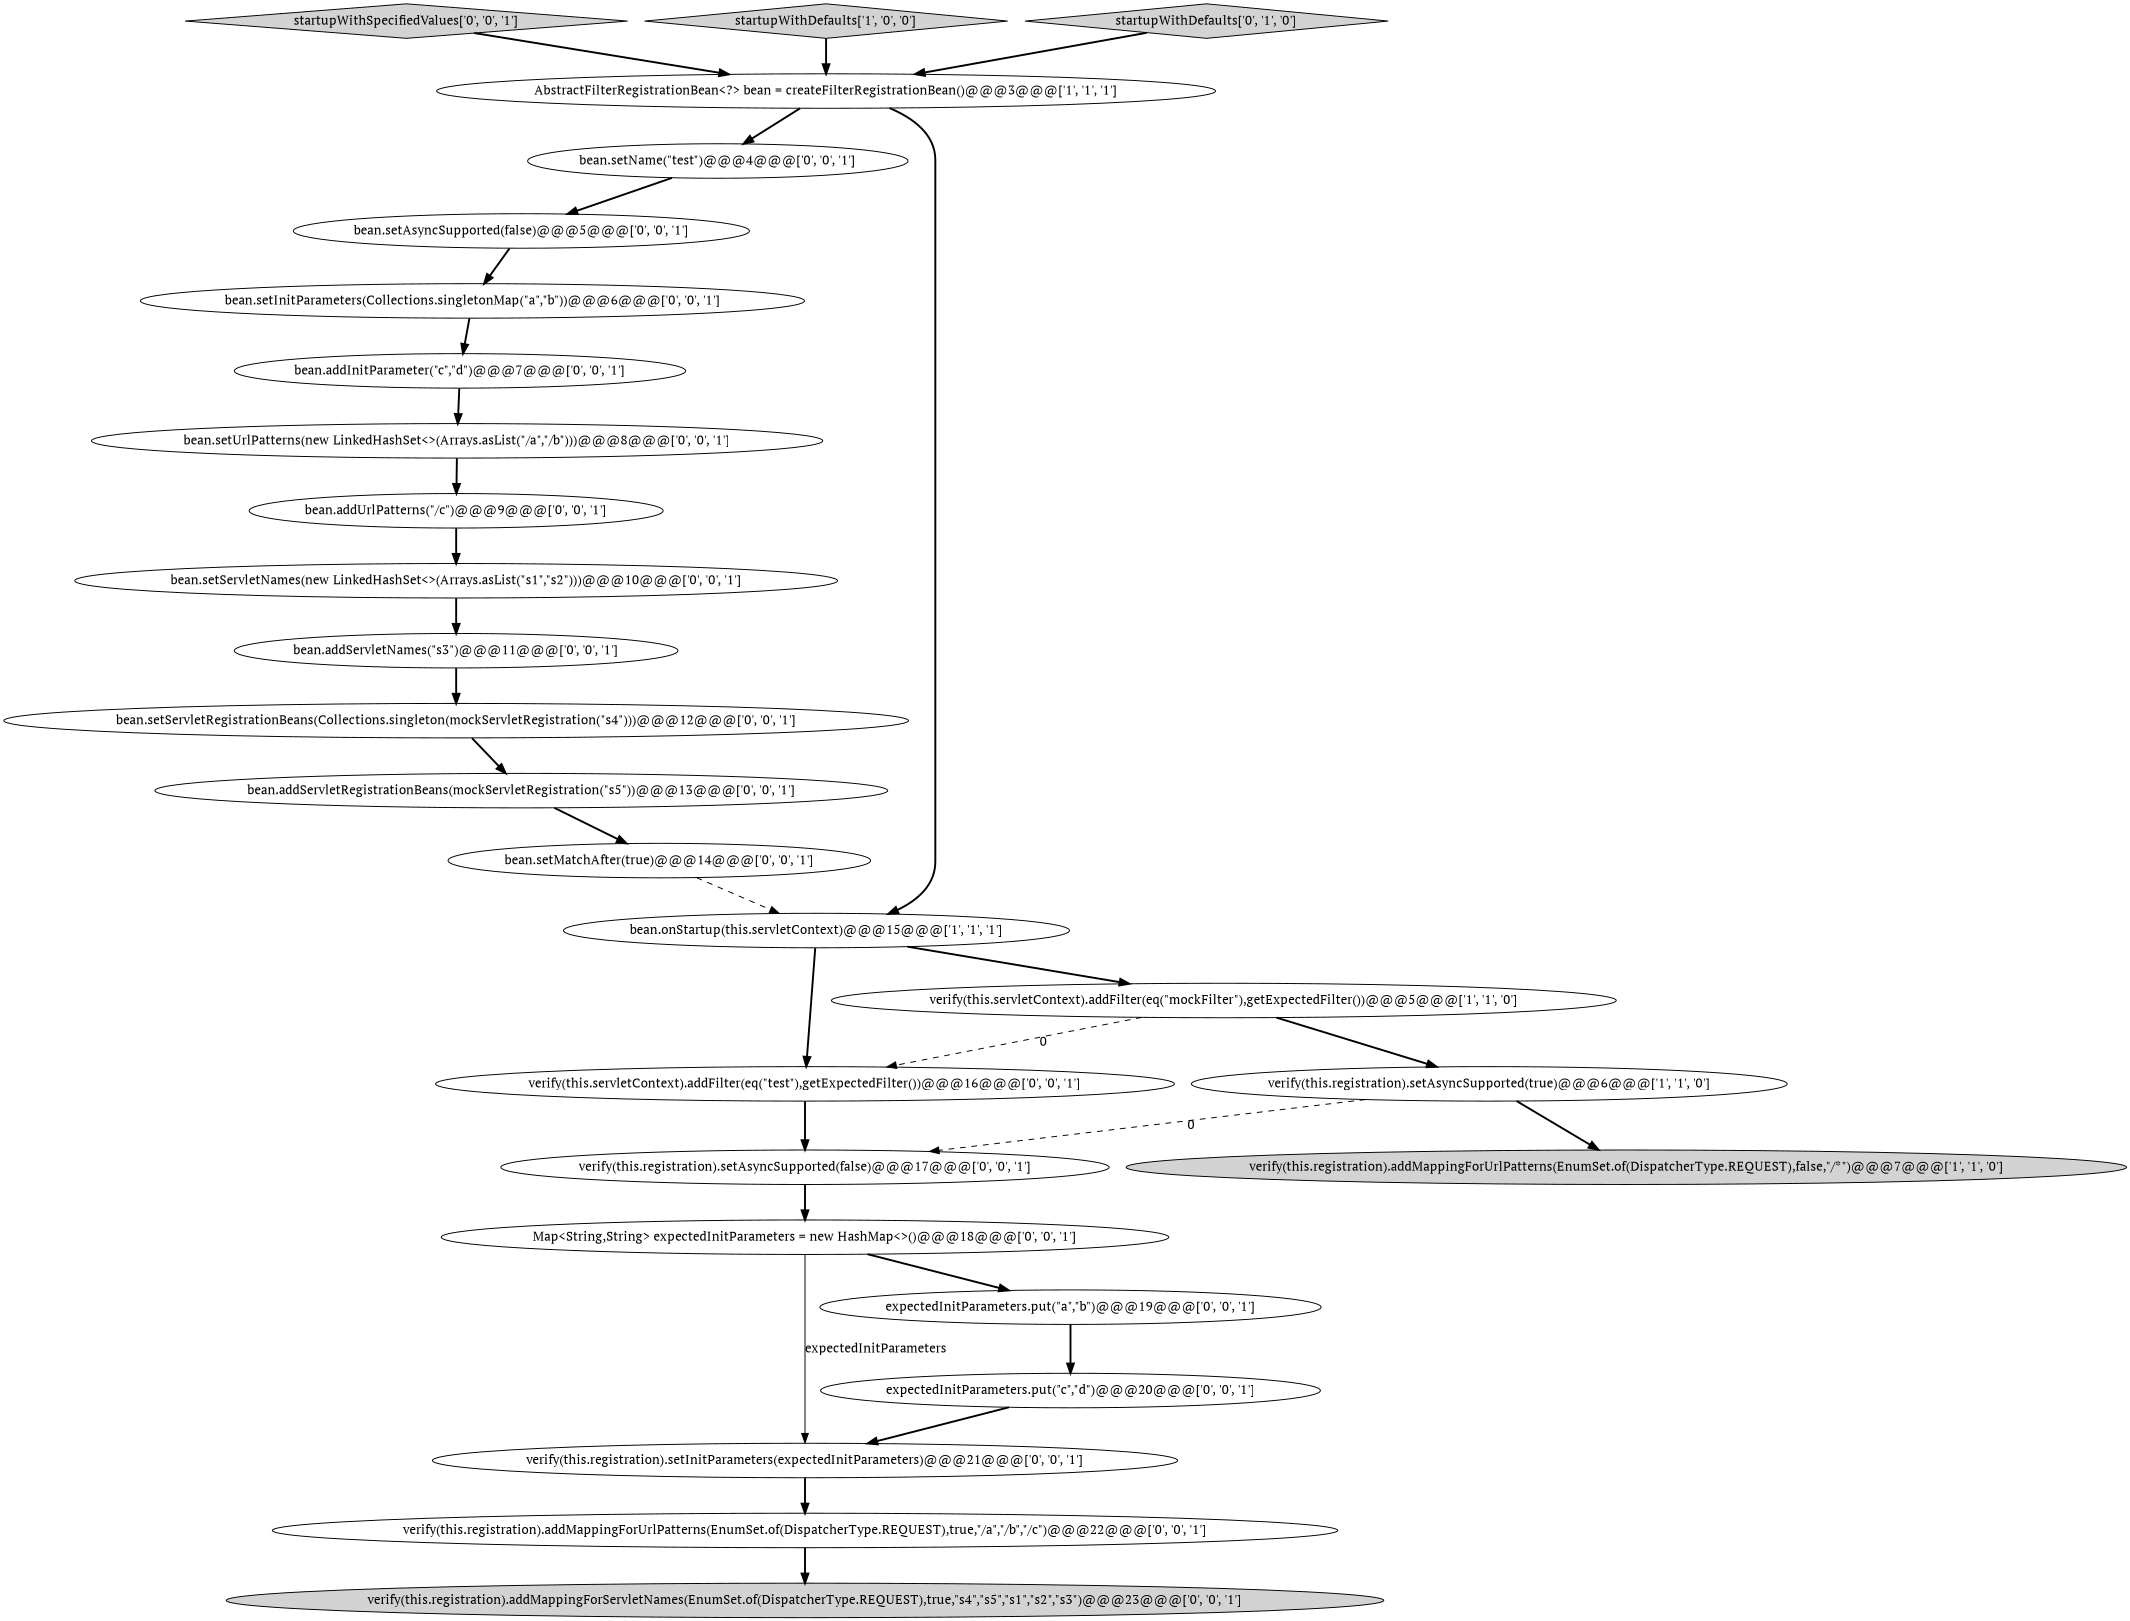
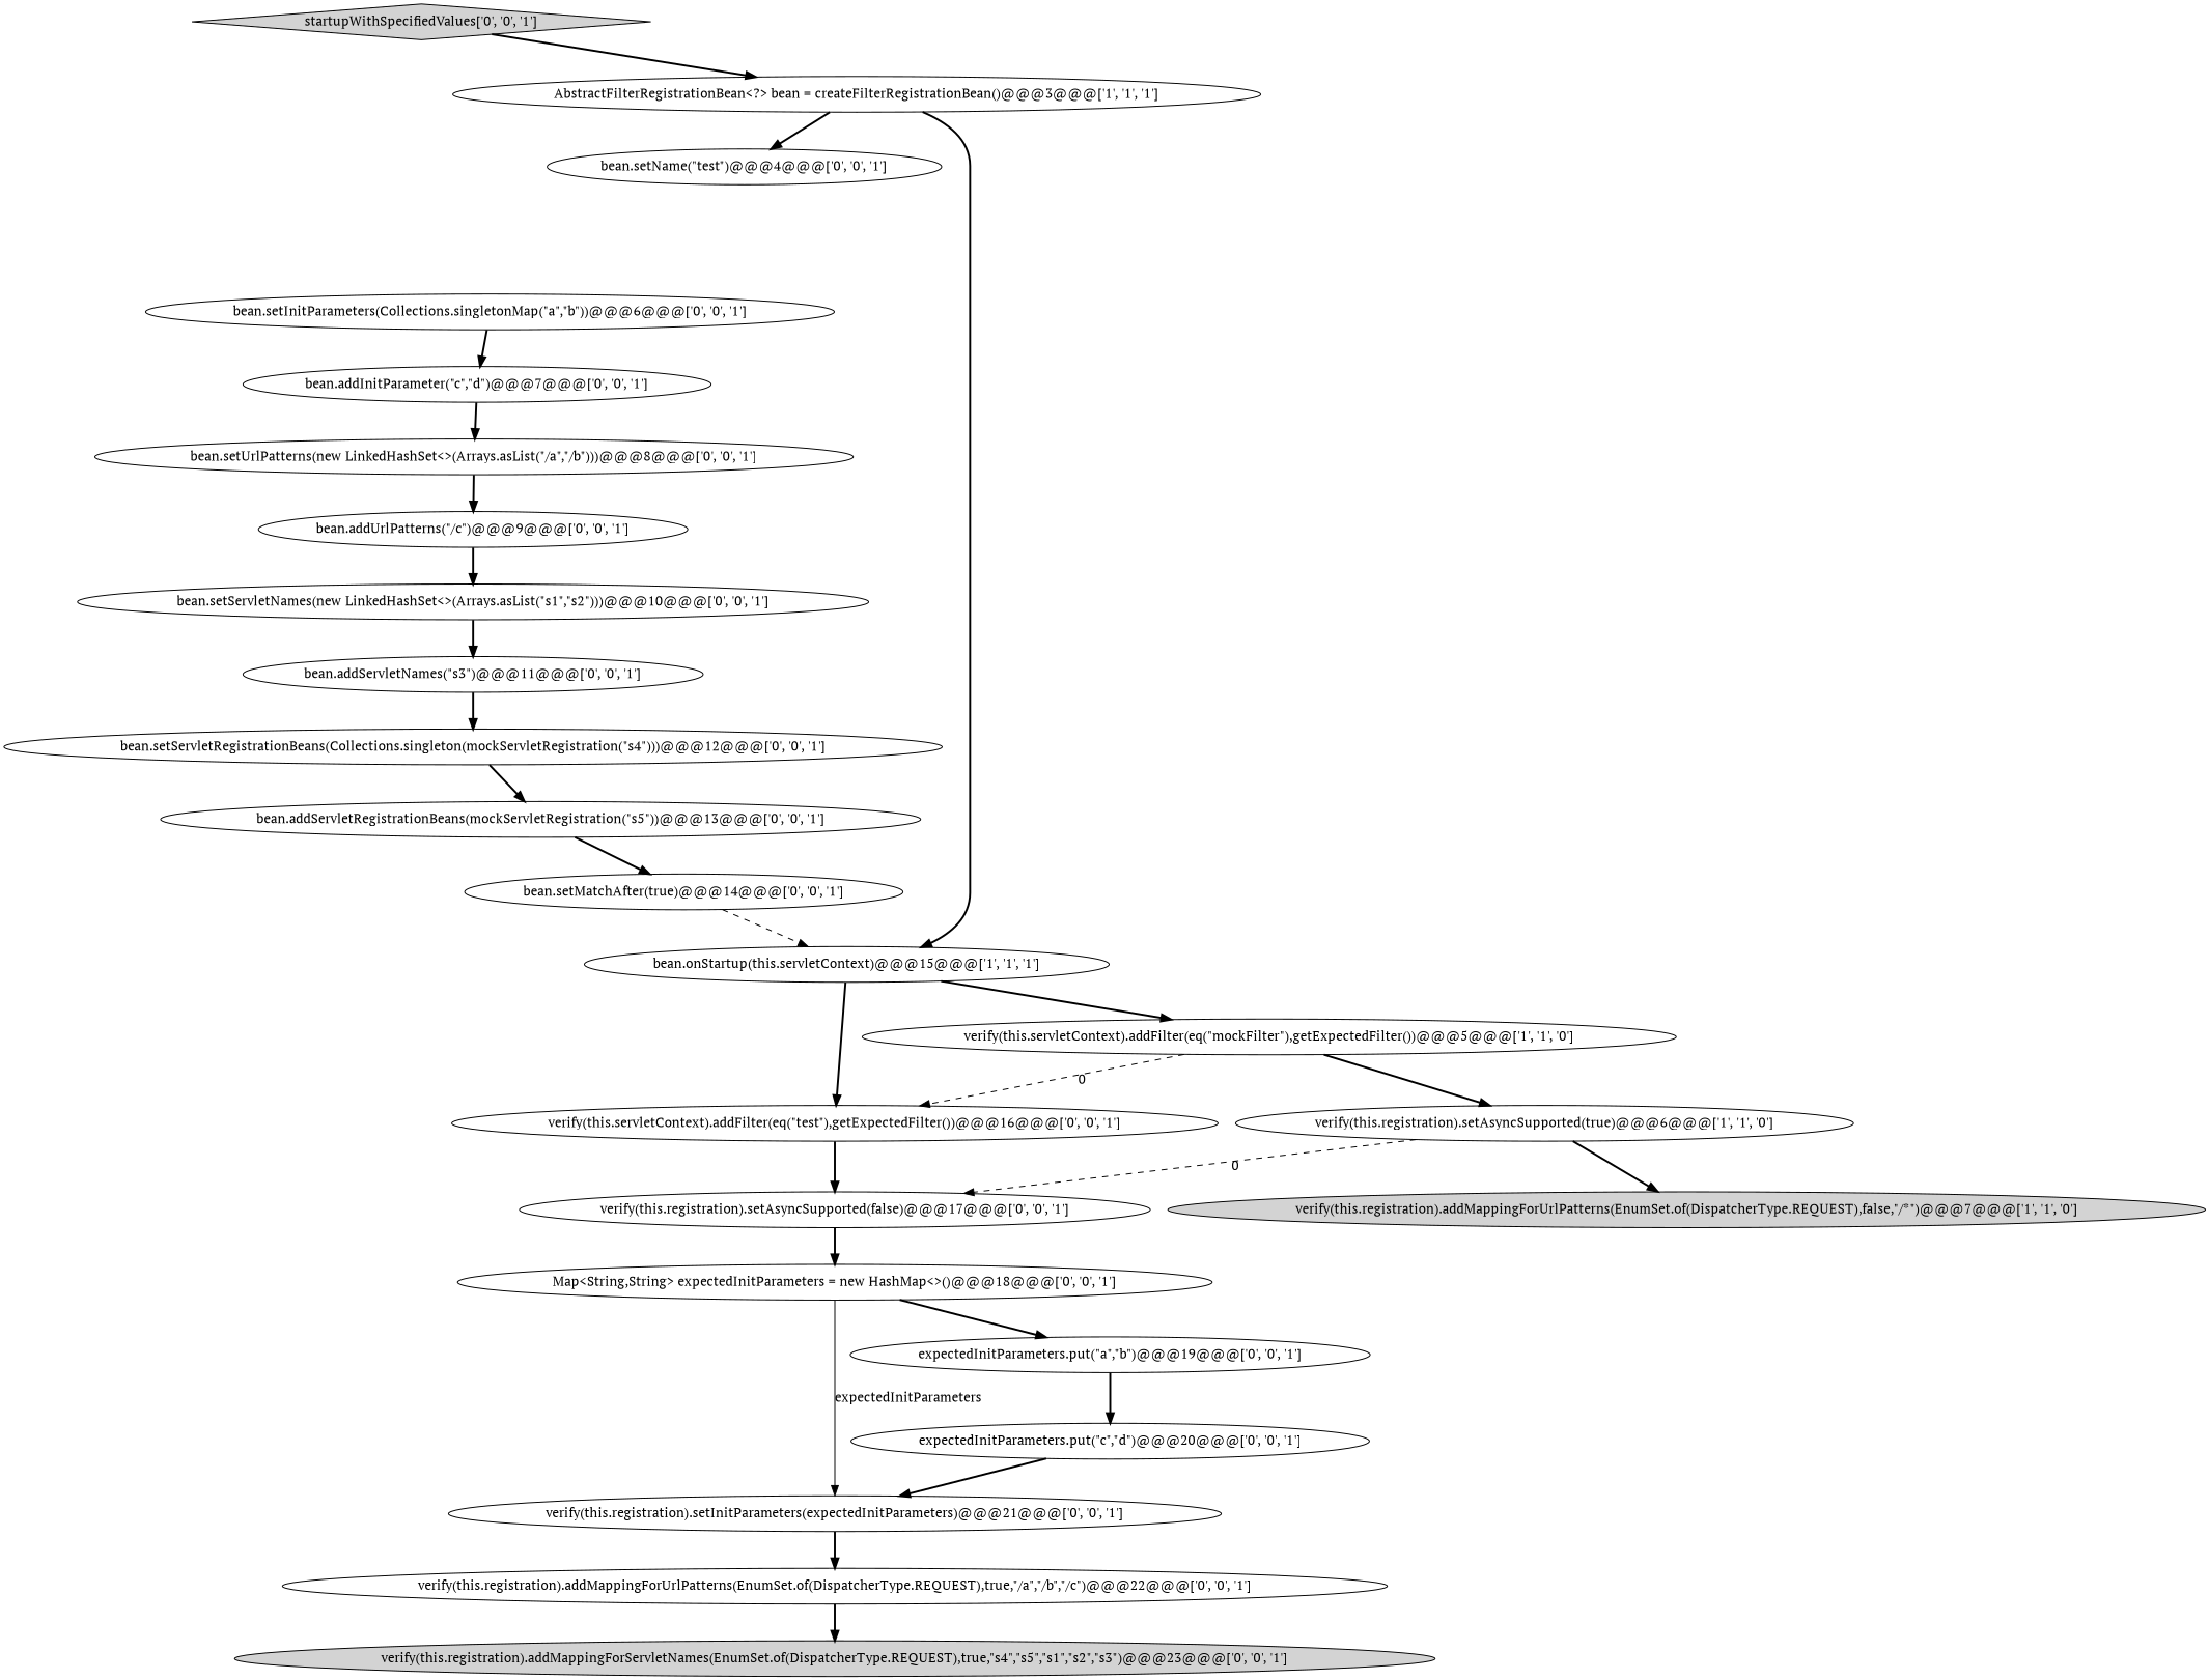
  digraph {
    fontname="PT Serif"
    node [fillcolor=white fontname="PT Serif" shape=ellipse style=filled]
    edge [fontname="PT Serif" style=bold]
-   n1 [label="bean.setAsyncSupported(false)@@@5@@@['0', '0', '1']"]
    n2 [label="bean.setInitParameters(Collections.singletonMap(\"a\",\"b\"))@@@6@@@['0', '0', '1']"]
    n3 [label="bean.addInitParameter(\"c\",\"d\")@@@7@@@['0', '0', '1']"]
    n4 [label="AbstractFilterRegistrationBean<?> bean = createFilterRegistrationBean()@@@3@@@['1', '1', '1']"]
    n5 [label="bean.setName(\"test\")@@@4@@@['0', '0', '1']"]
    n6 [label="bean.onStartup(this.servletContext)@@@15@@@['1', '1', '1']"]
    n7 [label="verify(this.servletContext).addFilter(eq(\"test\"),getExpectedFilter())@@@16@@@['0', '0', '1']"]
    n8 [label="verify(this.servletContext).addFilter(eq(\"mockFilter\"),getExpectedFilter())@@@5@@@['1', '1', '0']"]
    n9 [label="bean.setServletRegistrationBeans(Collections.singleton(mockServletRegistration(\"s4\")))@@@12@@@['0', '0', '1']"]
    n10 [label="bean.addServletRegistrationBeans(mockServletRegistration(\"s5\"))@@@13@@@['0', '0', '1']"]
    n11 [label="bean.setMatchAfter(true)@@@14@@@['0', '0', '1']"]
    n12 [fillcolor=lightgray label="startupWithSpecifiedValues['0', '0', '1']" shape=diamond]
    n13 [label="verify(this.registration).setInitParameters(expectedInitParameters)@@@21@@@['0', '0', '1']"]
    n14 [label="verify(this.registration).addMappingForUrlPatterns(EnumSet.of(DispatcherType.REQUEST),true,\"/a\",\"/b\",\"/c\")@@@22@@@['0', '0', '1']"]
    n15 [fillcolor=lightgray label="verify(this.registration).addMappingForServletNames(EnumSet.of(DispatcherType.REQUEST),true,\"s4\",\"s5\",\"s1\",\"s2\",\"s3\")@@@23@@@['0', '0', '1']"]
    n16 [label="bean.addUrlPatterns(\"/c\")@@@9@@@['0', '0', '1']"]
    n17 [label="bean.setServletNames(new LinkedHashSet<>(Arrays.asList(\"s1\",\"s2\")))@@@10@@@['0', '0', '1']"]
    n18 [label="bean.addServletNames(\"s3\")@@@11@@@['0', '0', '1']"]
    n19 [fillcolor=lightgray label="verify(this.registration).addMappingForUrlPatterns(EnumSet.of(DispatcherType.REQUEST),false,\"/*\")@@@7@@@['1', '1', '0']"]
    n20 [label="bean.setUrlPatterns(new LinkedHashSet<>(Arrays.asList(\"/a\",\"/b\")))@@@8@@@['0', '0', '1']"]
    n21 [label="verify(this.registration).setAsyncSupported(false)@@@17@@@['0', '0', '1']"]
    n22 [label="Map<String,String> expectedInitParameters = new HashMap<>()@@@18@@@['0', '0', '1']"]
-   n23 [fillcolor=lightgray label="startupWithDefaults['1', '0', '0']" shape=diamond]
    n24 [label="verify(this.registration).setAsyncSupported(true)@@@6@@@['1', '1', '0']"]
-   n25 [fillcolor=lightgray label="startupWithDefaults['0', '1', '0']" shape=diamond]
    n26 [label="expectedInitParameters.put(\"a\",\"b\")@@@19@@@['0', '0', '1']"]
    n27 [label="expectedInitParameters.put(\"c\",\"d\")@@@20@@@['0', '0', '1']"]
-   n1 -> n2
    n2 -> n3
    n3 -> n20
    n4 -> n5
    n4 -> n6
-   n5 -> n1
    n6 -> n7
    n6 -> n8
    n7 -> n21
    n8 -> n7 [label=0 style=dashed]
    n8 -> n24
    n9 -> n10
    n10 -> n11
    n11 -> n6 [style=dashed]
    n12 -> n4
    n13 -> n14
    n14 -> n15
    n16 -> n17
    n17 -> n18
    n18 -> n9
    n20 -> n16
    n21 -> n22
    n22 -> n13 [label=expectedInitParameters style=solid]
    n22 -> n26
-   n23 -> n4
    n24 -> n19
    n24 -> n21 [label=0 style=dashed]
-   n25 -> n4
    n26 -> n27
    n27 -> n13
  }
